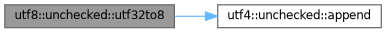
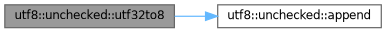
  digraph {
    rankdir=LR
    node [fontname=Helvetica fontsize=10 shape=box style=filled]
    n1 [color=gray40 fillcolor=grey60 fontcolor=black height=0.2 label="utf8::unchecked::utf32to8" width=0.4]
-   n2 [color=grey40 fillcolor=white height=0.2 label="utf4::unchecked::append" width=0.4]
+   n2 [color=grey40 fillcolor=white height=0.2 label="utf8::unchecked::append" width=0.4]
    n1 -> n2 [color=steelblue1 fontname=Helvetica fontsize=10 labelfontname=Helvetica labelfontsize=10 style=solid]
  }
